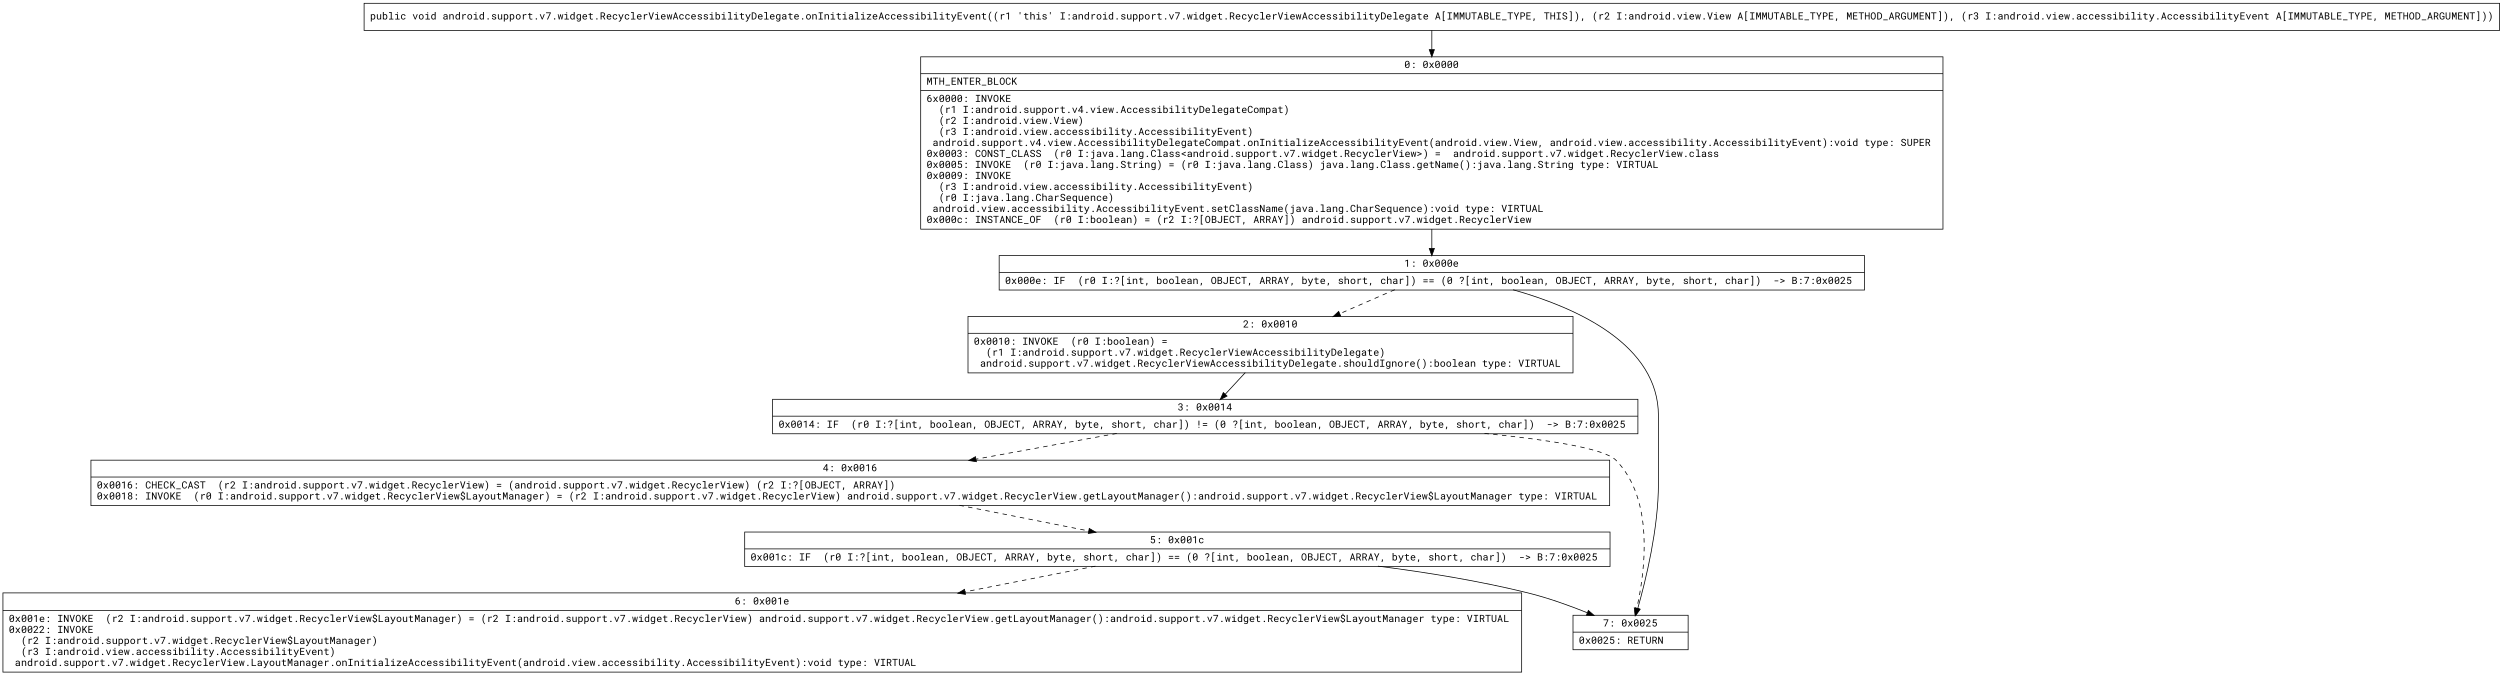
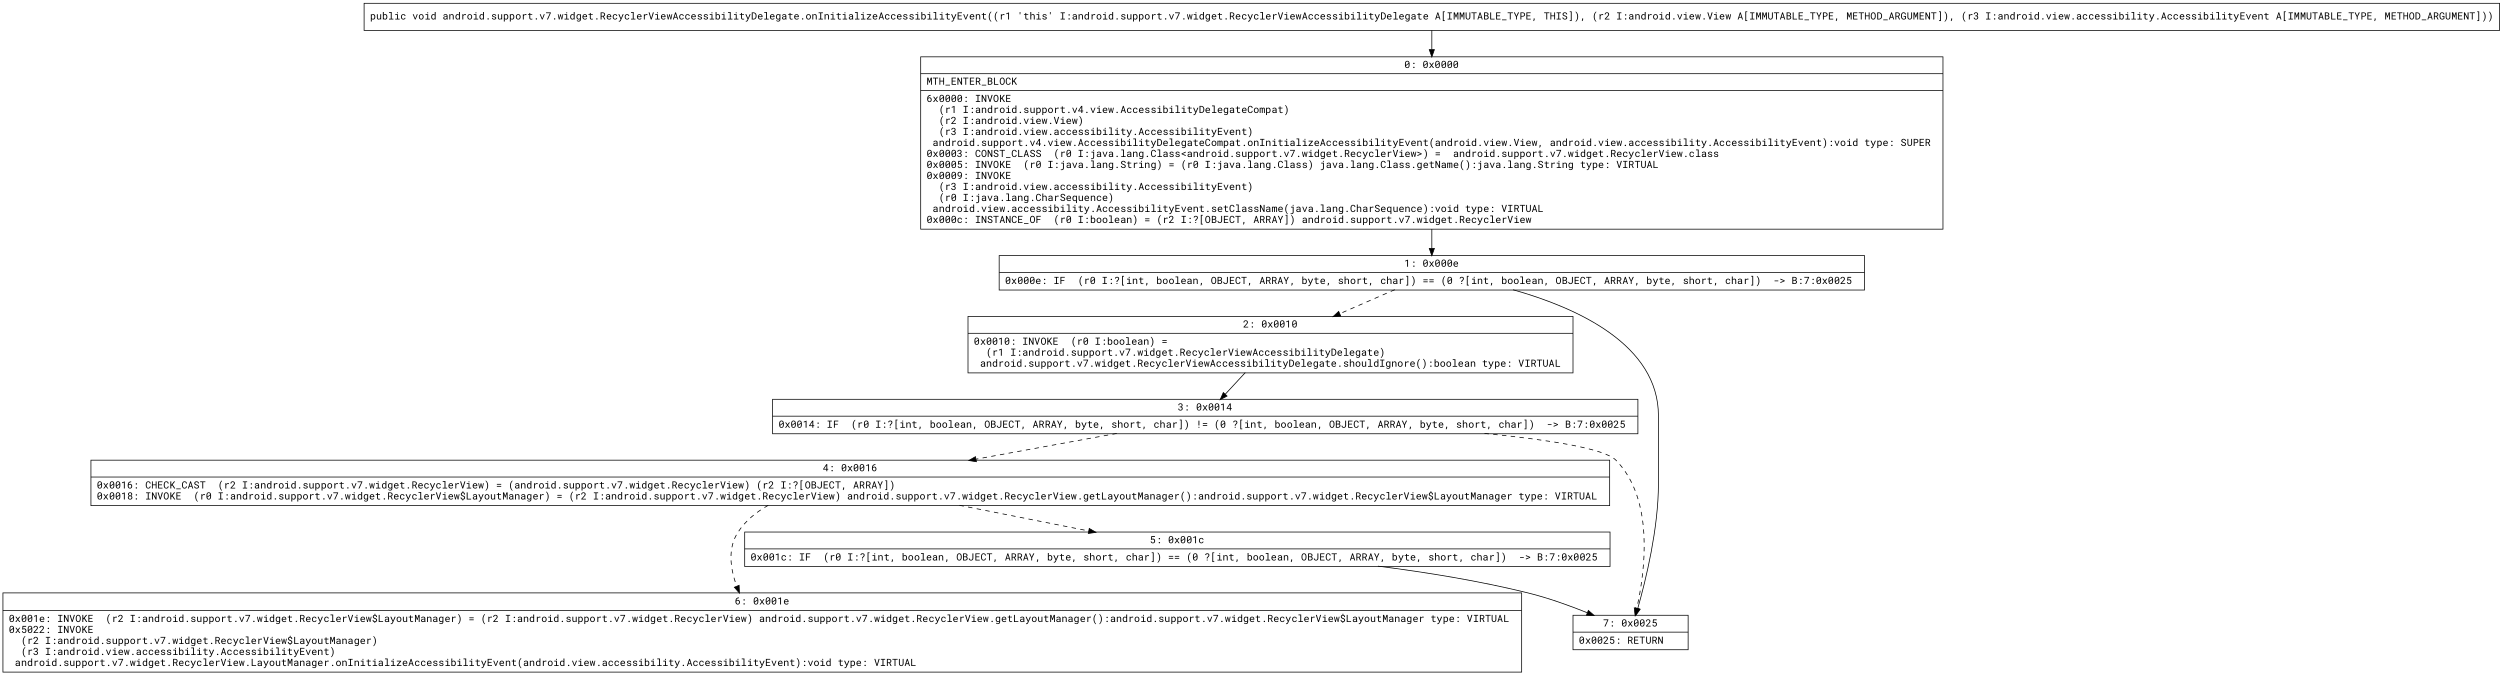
  digraph {
    fontname="Roboto Mono"
    node [fontname="Roboto Mono" shape=record]
    edge [fontname="Roboto Mono"]
    n1 [label="{0\:\ 0x0000|MTH_ENTER_BLOCK\l|6x0000: INVOKE  \l  (r1 I:android.support.v4.view.AccessibilityDelegateCompat)\l  (r2 I:android.view.View)\l  (r3 I:android.view.accessibility.AccessibilityEvent)\l android.support.v4.view.AccessibilityDelegateCompat.onInitializeAccessibilityEvent(android.view.View, android.view.accessibility.AccessibilityEvent):void type: SUPER \l0x0003: CONST_CLASS  (r0 I:java.lang.Class\<android.support.v7.widget.RecyclerView\>) =  android.support.v7.widget.RecyclerView.class \l0x0005: INVOKE  (r0 I:java.lang.String) = (r0 I:java.lang.Class) java.lang.Class.getName():java.lang.String type: VIRTUAL \l0x0009: INVOKE  \l  (r3 I:android.view.accessibility.AccessibilityEvent)\l  (r0 I:java.lang.CharSequence)\l android.view.accessibility.AccessibilityEvent.setClassName(java.lang.CharSequence):void type: VIRTUAL \l0x000c: INSTANCE_OF  (r0 I:boolean) = (r2 I:?[OBJECT, ARRAY]) android.support.v7.widget.RecyclerView \l}"]
    n2 [label="{1\:\ 0x000e|0x000e: IF  (r0 I:?[int, boolean, OBJECT, ARRAY, byte, short, char]) == (0 ?[int, boolean, OBJECT, ARRAY, byte, short, char])  \-\> B:7:0x0025 \l}"]
    n3 [label="{2\:\ 0x0010|0x0010: INVOKE  (r0 I:boolean) = \l  (r1 I:android.support.v7.widget.RecyclerViewAccessibilityDelegate)\l android.support.v7.widget.RecyclerViewAccessibilityDelegate.shouldIgnore():boolean type: VIRTUAL \l}"]
    n4 [label="{7\:\ 0x0025|0x0025: RETURN   \l}"]
    n5 [label="{3\:\ 0x0014|0x0014: IF  (r0 I:?[int, boolean, OBJECT, ARRAY, byte, short, char]) != (0 ?[int, boolean, OBJECT, ARRAY, byte, short, char])  \-\> B:7:0x0025 \l}"]
    n6 [label="{4\:\ 0x0016|0x0016: CHECK_CAST  (r2 I:android.support.v7.widget.RecyclerView) = (android.support.v7.widget.RecyclerView) (r2 I:?[OBJECT, ARRAY]) \l0x0018: INVOKE  (r0 I:android.support.v7.widget.RecyclerView$LayoutManager) = (r2 I:android.support.v7.widget.RecyclerView) android.support.v7.widget.RecyclerView.getLayoutManager():android.support.v7.widget.RecyclerView$LayoutManager type: VIRTUAL \l}"]
    n7 [label="{5\:\ 0x001c|0x001c: IF  (r0 I:?[int, boolean, OBJECT, ARRAY, byte, short, char]) == (0 ?[int, boolean, OBJECT, ARRAY, byte, short, char])  \-\> B:7:0x0025 \l}"]
-   n8 [label="{6\:\ 0x001e|0x001e: INVOKE  (r2 I:android.support.v7.widget.RecyclerView$LayoutManager) = (r2 I:android.support.v7.widget.RecyclerView) android.support.v7.widget.RecyclerView.getLayoutManager():android.support.v7.widget.RecyclerView$LayoutManager type: VIRTUAL \l0x0022: INVOKE  \l  (r2 I:android.support.v7.widget.RecyclerView$LayoutManager)\l  (r3 I:android.view.accessibility.AccessibilityEvent)\l android.support.v7.widget.RecyclerView.LayoutManager.onInitializeAccessibilityEvent(android.view.accessibility.AccessibilityEvent):void type: VIRTUAL \l}"]
+   n8 [label="{6\:\ 0x001e|0x001e: INVOKE  (r2 I:android.support.v7.widget.RecyclerView$LayoutManager) = (r2 I:android.support.v7.widget.RecyclerView) android.support.v7.widget.RecyclerView.getLayoutManager():android.support.v7.widget.RecyclerView$LayoutManager type: VIRTUAL \l0x5022: INVOKE  \l  (r2 I:android.support.v7.widget.RecyclerView$LayoutManager)\l  (r3 I:android.view.accessibility.AccessibilityEvent)\l android.support.v7.widget.RecyclerView.LayoutManager.onInitializeAccessibilityEvent(android.view.accessibility.AccessibilityEvent):void type: VIRTUAL \l}"]
    n9 [label="{public void android.support.v7.widget.RecyclerViewAccessibilityDelegate.onInitializeAccessibilityEvent((r1 'this' I:android.support.v7.widget.RecyclerViewAccessibilityDelegate A[IMMUTABLE_TYPE, THIS]), (r2 I:android.view.View A[IMMUTABLE_TYPE, METHOD_ARGUMENT]), (r3 I:android.view.accessibility.AccessibilityEvent A[IMMUTABLE_TYPE, METHOD_ARGUMENT])) }"]
    n1 -> n2
    n2 -> n3 [style=dashed]
    n2 -> n4
    n3 -> n5
    n5 -> n4 [style=dashed]
    n5 -> n6 [style=dashed]
    n6 -> n7 [style=dashed]
    n7 -> n4
-   n7 -> n8 [style=dashed]
+   n6 -> n8 [style=dashed]
    n9 -> n1
  }
